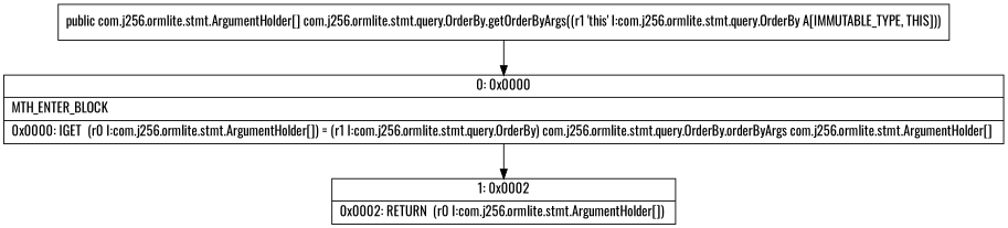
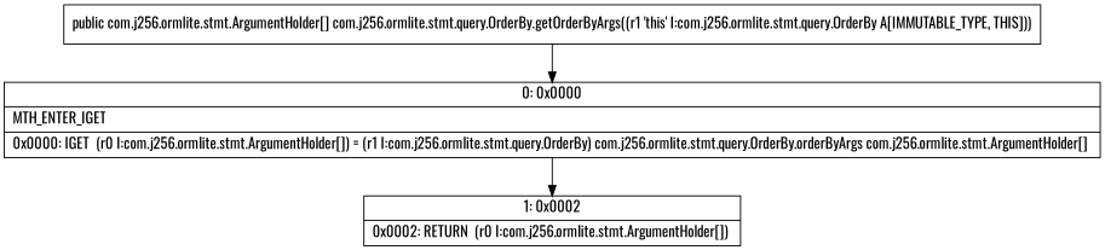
  digraph {
    fontname=Oswald
    node [shape=record fontname=Oswald]
    edge [fontname=Oswald]
-   n1 [label="{0\:\ 0x0000|MTH_ENTER_BLOCK\l|0x0000: IGET  (r0 I:com.j256.ormlite.stmt.ArgumentHolder[]) = (r1 I:com.j256.ormlite.stmt.query.OrderBy) com.j256.ormlite.stmt.query.OrderBy.orderByArgs com.j256.ormlite.stmt.ArgumentHolder[] \l}"]
+   n1 [label="{0\:\ 0x0000|MTH_ENTER_IGET\l|0x0000: IGET  (r0 I:com.j256.ormlite.stmt.ArgumentHolder[]) = (r1 I:com.j256.ormlite.stmt.query.OrderBy) com.j256.ormlite.stmt.query.OrderBy.orderByArgs com.j256.ormlite.stmt.ArgumentHolder[] \l}"]
    n2 [label="{1\:\ 0x0002|0x0002: RETURN  (r0 I:com.j256.ormlite.stmt.ArgumentHolder[]) \l}"]
    n3 [label="{public com.j256.ormlite.stmt.ArgumentHolder[] com.j256.ormlite.stmt.query.OrderBy.getOrderByArgs((r1 'this' I:com.j256.ormlite.stmt.query.OrderBy A[IMMUTABLE_TYPE, THIS])) }"]
    n1 -> n2
    n3 -> n1
  }
